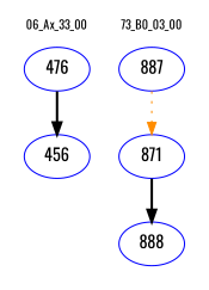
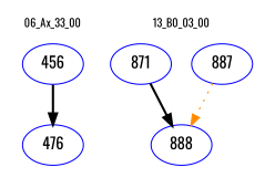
  digraph {
    fontname=Oswald
    node [color=blue fontname=Oswald]
    edge [color=black fontname=Oswald style=bold]
    n1 [label=456]
    n2 [label=476]
    n3 [label=887]
    n4 [label=871]
    n5 [label=888]
    subgraph cluster_1 {
      color=white
      fontsize=10
      label="06_Ax_33_00"
      n1
      n2
    }
    subgraph cluster_2 {
      color=white
      fontsize=10
-     label="73_B0_03_00"
+     label="13_B0_03_00"
      n3
      n4
      n5
    }
-   n2 -> n1
-   n3 -> n4 [color=darkorange style=dotted]
+   n1 -> n2
+   n3 -> n5 [color=darkorange style=dotted]
    n4 -> n5
  }
